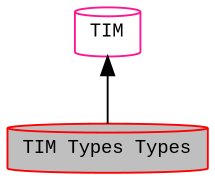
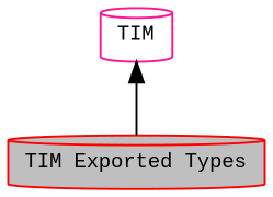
  digraph {
    rankdir=TB
    fontname="Liberation Mono"
    node [fontname="Liberation Mono" fontsize=10 shape=cylinder style=filled]
-   n1 [color=red fillcolor=grey75 fontcolor=black height=0.2 label="TIM Types Types" width=0.4]
+   n1 [color=red fillcolor=grey75 fontcolor=black height=0.2 label="TIM Exported Types" width=0.4]
    n2 [color=deeppink fillcolor=white height=0.2 label=TIM width=0.4]
    n2 -> n1 [dir=back fontname="Liberation Mono" fontsize=10 labelfontname=Helvetica labelfontsize=10 shape=plaintext style=solid]
  }
